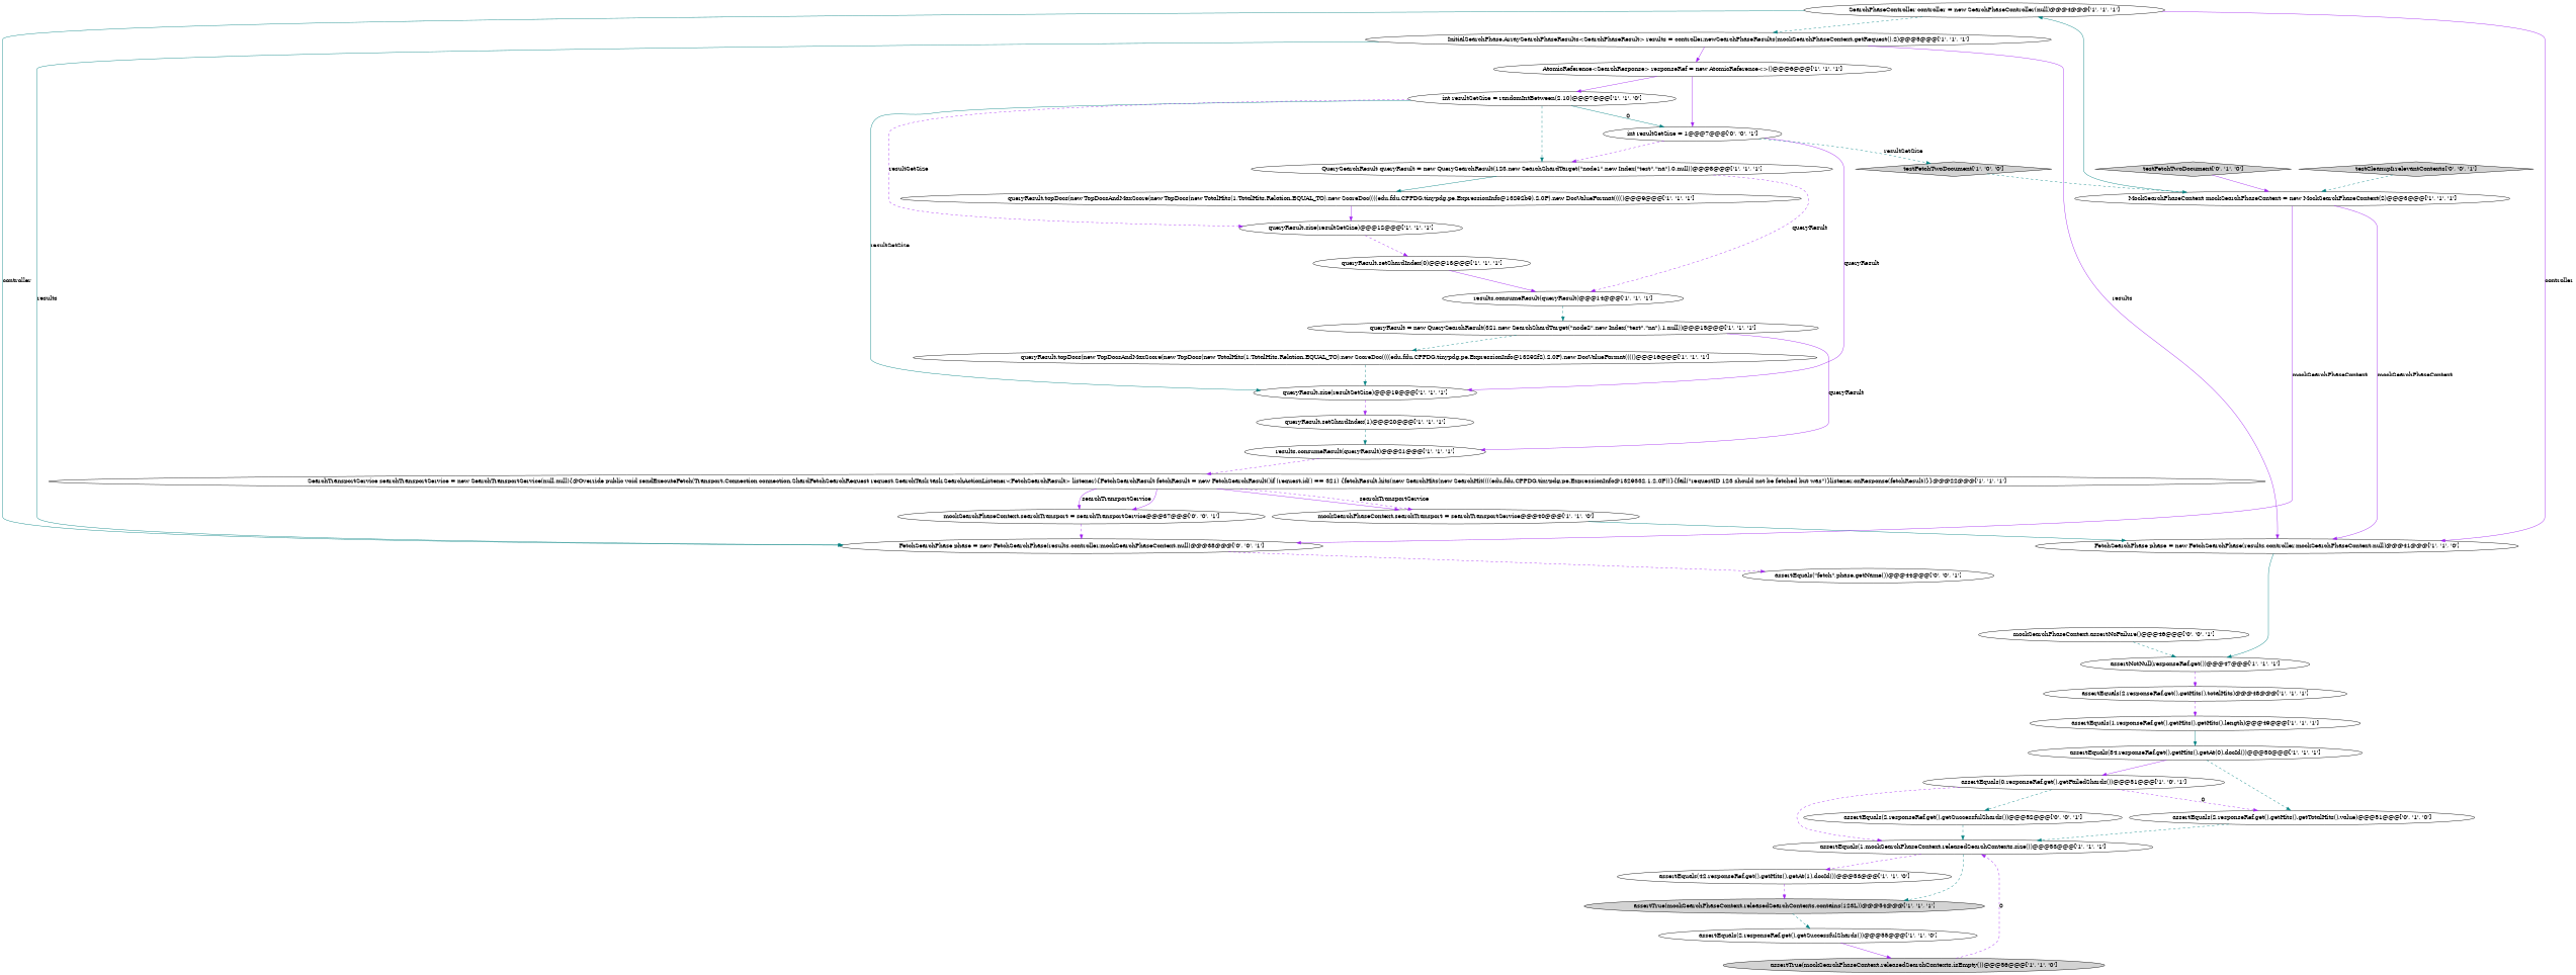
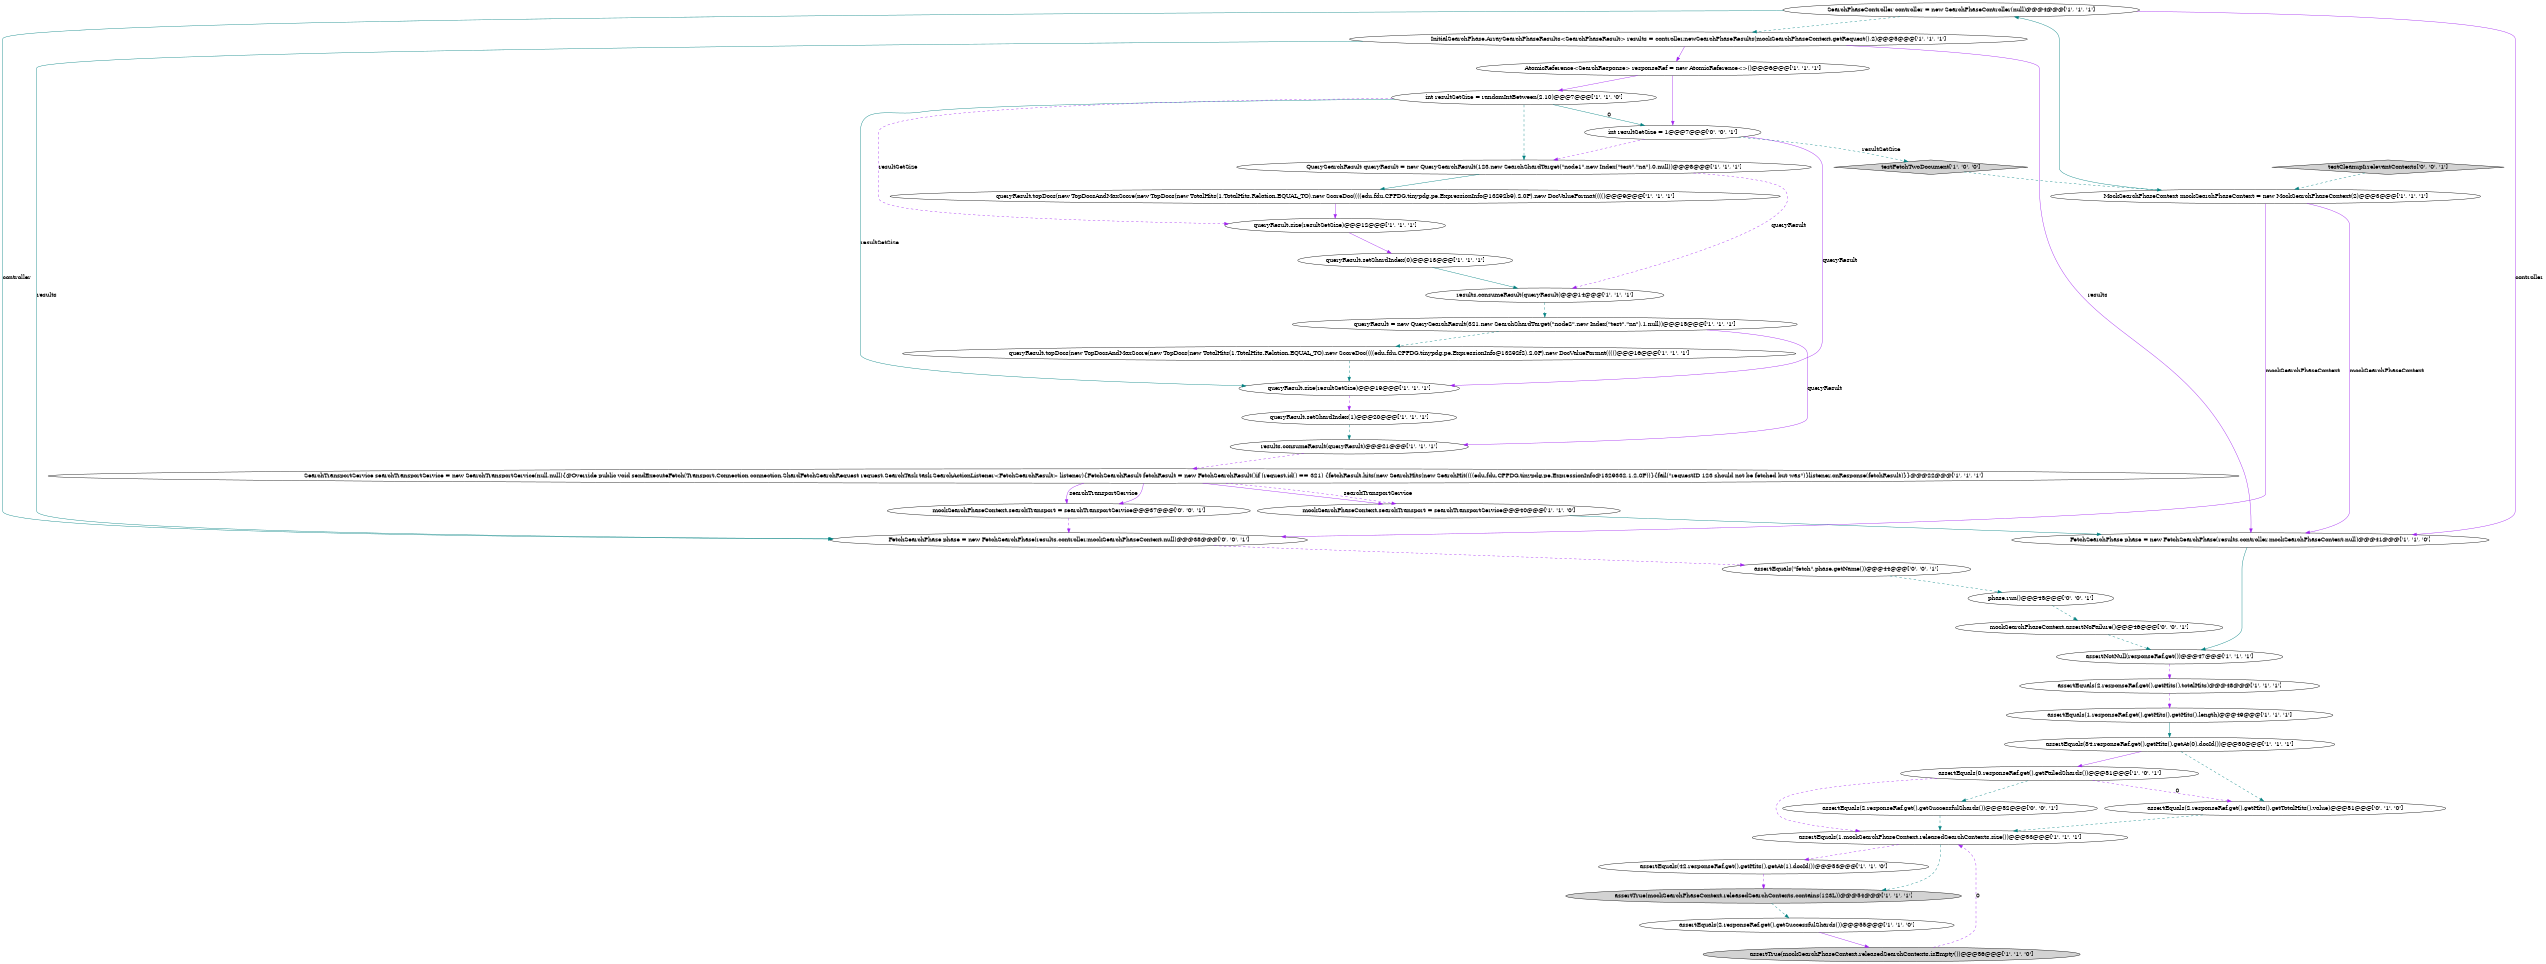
  digraph {
    node [fillcolor=white shape=ellipse style=filled]
    edge [color=purple style=dashed]
    n1 [label="assertEquals(1,responseRef.get().getHits().getHits().length)@@@49@@@['1', '1', '1']"]
    n2 [label="assertEquals(84,responseRef.get().getHits().getAt(0).docId())@@@50@@@['1', '1', '1']"]
    n3 [label="assertEquals(0,responseRef.get().getFailedShards())@@@51@@@['1', '0', '1']"]
    n4 [label="assertEquals(2,responseRef.get().getHits().getTotalHits().value)@@@51@@@['0', '1', '0']"]
    n5 [label="assertEquals(\"fetch\",phase.getName())@@@44@@@['0', '0', '1']"]
+   n6 [label="phase.run()@@@45@@@['0', '0', '1']"]
    n7 [label="mockSearchPhaseContext.assertNoFailure()@@@46@@@['0', '0', '1']"]
    n8 [label="assertEquals(1,mockSearchPhaseContext.releasedSearchContexts.size())@@@53@@@['1', '1', '1']"]
    n9 [label="assertEquals(2,responseRef.get().getSuccessfulShards())@@@52@@@['0', '0', '1']"]
    n10 [fillcolor=lightgray label="assertTrue(mockSearchPhaseContext.releasedSearchContexts.contains(123L))@@@54@@@['1', '1', '1']"]
    n11 [label="assertEquals(42,responseRef.get().getHits().getAt(1).docId())@@@53@@@['1', '1', '0']"]
    n12 [label="int resultSetSize = 1@@@7@@@['0', '0', '1']"]
    n13 [label="queryResult.size(resultSetSize)@@@19@@@['1', '1', '1']"]
    n14 [label="QuerySearchResult queryResult = new QuerySearchResult(123,new SearchShardTarget(\"node1\",new Index(\"test\",\"na\"),0,null))@@@8@@@['1', '1', '1']"]
    n15 [fillcolor=lightgray label="testFetchTwoDocument['1', '0', '0']" shape=diamond]
    n16 [label="queryResult.setShardIndex(1)@@@20@@@['1', '1', '1']"]
    n17 [label="queryResult.size(resultSetSize)@@@12@@@['1', '1', '1']"]
    n18 [label="queryResult.setShardIndex(0)@@@13@@@['1', '1', '1']"]
    n19 [label="results.consumeResult(queryResult)@@@14@@@['1', '1', '1']"]
    n20 [label="queryResult.topDocs(new TopDocsAndMaxScore(new TopDocs(new TotalHits(1,TotalHits.Relation.EQUAL_TO),new ScoreDoc((((edu.fdu.CPPDG.tinypdg.pe.ExpressionInfo@13292b9),2.0F),new DocValueFormat(((()@@@9@@@['1', '1', '1']"]
    n21 [label="assertEquals(2,responseRef.get().getSuccessfulShards())@@@55@@@['1', '1', '0']"]
    n22 [label="assertNotNull(responseRef.get())@@@47@@@['1', '1', '1']"]
    n23 [label="queryResult = new QuerySearchResult(321,new SearchShardTarget(\"node2\",new Index(\"test\",\"na\"),1,null))@@@15@@@['1', '1', '1']"]
    n24 [label="AtomicReference<SearchResponse> responseRef = new AtomicReference<>()@@@6@@@['1', '1', '1']"]
    n25 [label="int resultSetSize = randomIntBetween(2,10)@@@7@@@['1', '1', '0']"]
    n26 [label="SearchPhaseController controller = new SearchPhaseController(null)@@@4@@@['1', '1', '1']"]
    n27 [label="InitialSearchPhase.ArraySearchPhaseResults<SearchPhaseResult> results = controller.newSearchPhaseResults(mockSearchPhaseContext.getRequest(),2)@@@5@@@['1', '1', '1']"]
    n28 [label="FetchSearchPhase phase = new FetchSearchPhase(results,controller,mockSearchPhaseContext,null)@@@38@@@['0', '0', '1']"]
    n29 [label="FetchSearchPhase phase = new FetchSearchPhase(results,controller,mockSearchPhaseContext,null)@@@41@@@['1', '1', '0']"]
    n30 [label="SearchTransportService searchTransportService = new SearchTransportService(null,null){@Override public void sendExecuteFetch(Transport.Connection connection,ShardFetchSearchRequest request,SearchTask task,SearchActionListener<FetchSearchResult> listener){FetchSearchResult fetchResult = new FetchSearchResult()if (request.id() == 321) {fetchResult.hits(new SearchHits(new SearchHit((((edu.fdu.CPPDG.tinypdg.pe.ExpressionInfo@1329332,1,2.0F))}{fail(\"requestID 123 should not be fetched but was\")}listener.onResponse(fetchResult)}}@@@22@@@['1', '1', '1']"]
    n31 [label="mockSearchPhaseContext.searchTransport = searchTransportService@@@37@@@['0', '0', '1']"]
    n32 [label="mockSearchPhaseContext.searchTransport = searchTransportService@@@40@@@['1', '1', '0']"]
    n33 [label="results.consumeResult(queryResult)@@@21@@@['1', '1', '1']"]
    n34 [fillcolor=lightgray label="assertTrue(mockSearchPhaseContext.releasedSearchContexts.isEmpty())@@@56@@@['1', '1', '0']"]
    n35 [label="queryResult.topDocs(new TopDocsAndMaxScore(new TopDocs(new TotalHits(1,TotalHits.Relation.EQUAL_TO),new ScoreDoc((((edu.fdu.CPPDG.tinypdg.pe.ExpressionInfo@13292f2),2.0F),new DocValueFormat(((()@@@16@@@['1', '1', '1']"]
-   n36 [fillcolor=lightgray label="testFetchTwoDocument['0', '1', '0']" shape=diamond]
    n37 [label="MockSearchPhaseContext mockSearchPhaseContext = new MockSearchPhaseContext(2)@@@3@@@['1', '1', '1']"]
    n38 [fillcolor=lightgray label="testCleanupIrrelevantContexts['0', '0', '1']" shape=diamond]
    n39 [label="assertEquals(2,responseRef.get().getHits().totalHits)@@@48@@@['1', '1', '1']"]
    n1 -> n2 [color=teal style=solid]
    n2 -> n3 [style=solid]
    n2 -> n4 [color=teal]
    n3 -> n4 [label=0]
    n3 -> n8
    n3 -> n9 [color=teal]
    n4 -> n8 [color=teal]
+   n5 -> n6 [color=teal]
+   n6 -> n7 [color=teal]
    n7 -> n22 [color=teal]
    n8 -> n10 [color=teal]
    n8 -> n11
    n9 -> n8 [color=teal]
    n10 -> n21 [color=teal]
    n11 -> n10
    n12 -> n13 [label=queryResult style=solid]
    n12 -> n14
    n12 -> n15 [color=teal label=resultSetSize]
    n13 -> n16
    n14 -> n19 [label=queryResult]
    n14 -> n20 [color=teal style=solid]
    n15 -> n37 [color=teal]
    n16 -> n33 [color=teal]
-   n17 -> n18
-   n18 -> n19 [style=solid]
+   n17 -> n18 [style=solid]
+   n18 -> n19 [color=teal style=solid]
    n19 -> n23 [color=teal]
    n20 -> n17 [style=solid]
    n21 -> n34 [style=solid]
    n22 -> n39
    n23 -> n33 [label=queryResult style=solid]
    n23 -> n35 [color=teal]
    n24 -> n12 [style=solid]
    n24 -> n25 [style=solid]
    n25 -> n12 [color=teal label=0 style=solid]
    n25 -> n13 [color=teal label=resultSetSize style=solid]
    n25 -> n14 [color=teal]
    n25 -> n17 [label=resultSetSize]
    n26 -> n27 [color=teal]
    n26 -> n28 [color=teal label=controller style=solid]
    n26 -> n29 [label=controller style=solid]
    n27 -> n24 [style=solid]
    n27 -> n28 [color=teal label=results style=solid]
    n27 -> n29 [label=results style=solid]
    n28 -> n5
    n29 -> n22 [color=teal style=solid]
    n30 -> n31 [label=searchTransportService style=solid]
    n30 -> n31 [style=solid]
    n30 -> n32 [style=solid]
    n30 -> n32 [label=searchTransportService]
    n31 -> n28
    n32 -> n29 [color=teal style=solid]
    n33 -> n30
    n34 -> n8 [label=0]
    n35 -> n13 [color=teal]
-   n36 -> n37 [style=solid]
    n37 -> n26 [color=teal style=solid]
    n37 -> n28 [label=mockSearchPhaseContext style=solid]
    n37 -> n29 [label=mockSearchPhaseContext style=solid]
    n38 -> n37 [color=teal]
    n39 -> n1
  }
